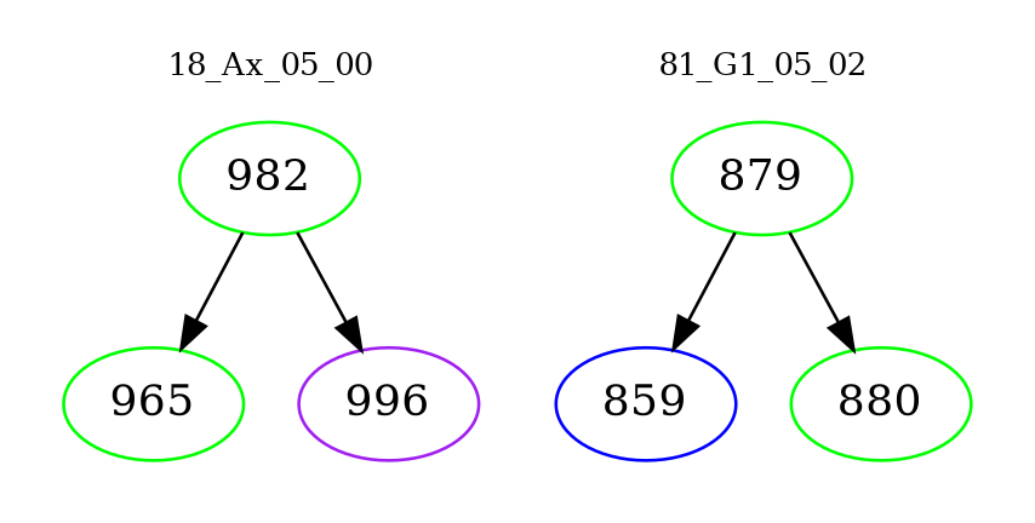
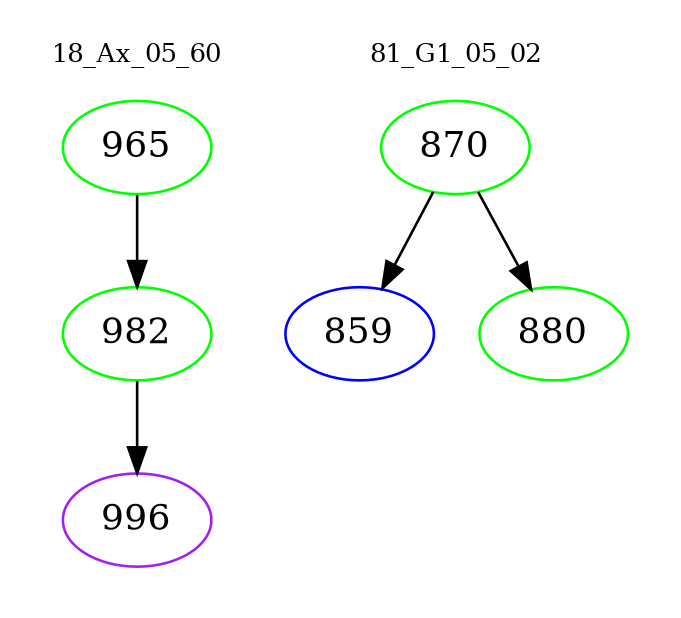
  digraph {
    node [color=green]
    edge [color=black]
    n1 [label=965]
    n2 [color=purple label=996]
    n3 [label=982]
-   n4 [label=879]
+   n4 [label=870]
    n5 [color=blue label=859]
    n6 [label=880]
    subgraph cluster_1 {
      color=white
      fontsize=10
-     label="18_Ax_05_00"
+     label="18_Ax_05_60"
      n1
      n2
      n3
    }
    subgraph cluster_2 {
      color=white
      fontsize=10
      label="81_G1_05_02"
      n4
      n5
      n6
    }
-   n3 -> n1
+   n1 -> n3
    n3 -> n2
    n4 -> n5
    n4 -> n6
  }
